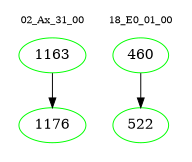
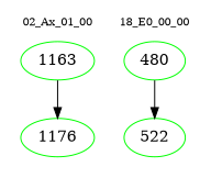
  digraph {
    node [color=green]
    edge [color=black]
    n1 [label=1163]
    n2 [label=1176]
-   n3 [label=460]
+   n3 [label=480]
    n4 [label=522]
    subgraph cluster_1 {
      color=white
      fontsize=10
-     label="02_Ax_31_00"
+     label="02_Ax_01_00"
      n1
      n2
    }
    subgraph cluster_2 {
      color=white
      fontsize=10
-     label="18_E0_01_00"
+     label="18_E0_00_00"
      n3
      n4
    }
    n1 -> n2
    n3 -> n4
  }
